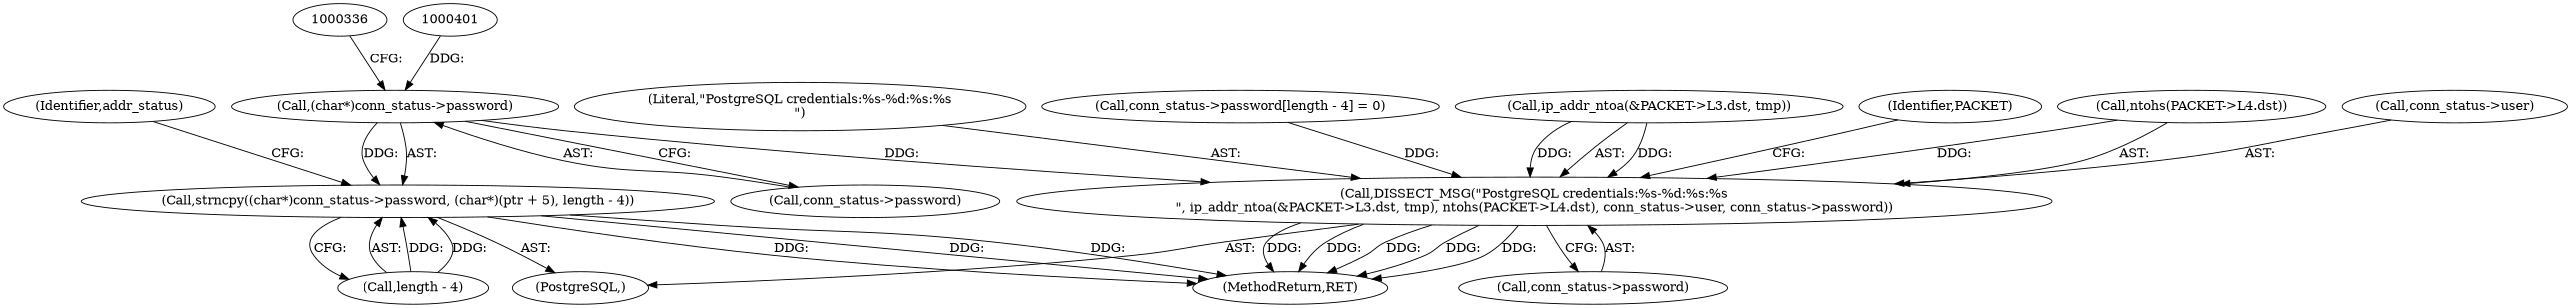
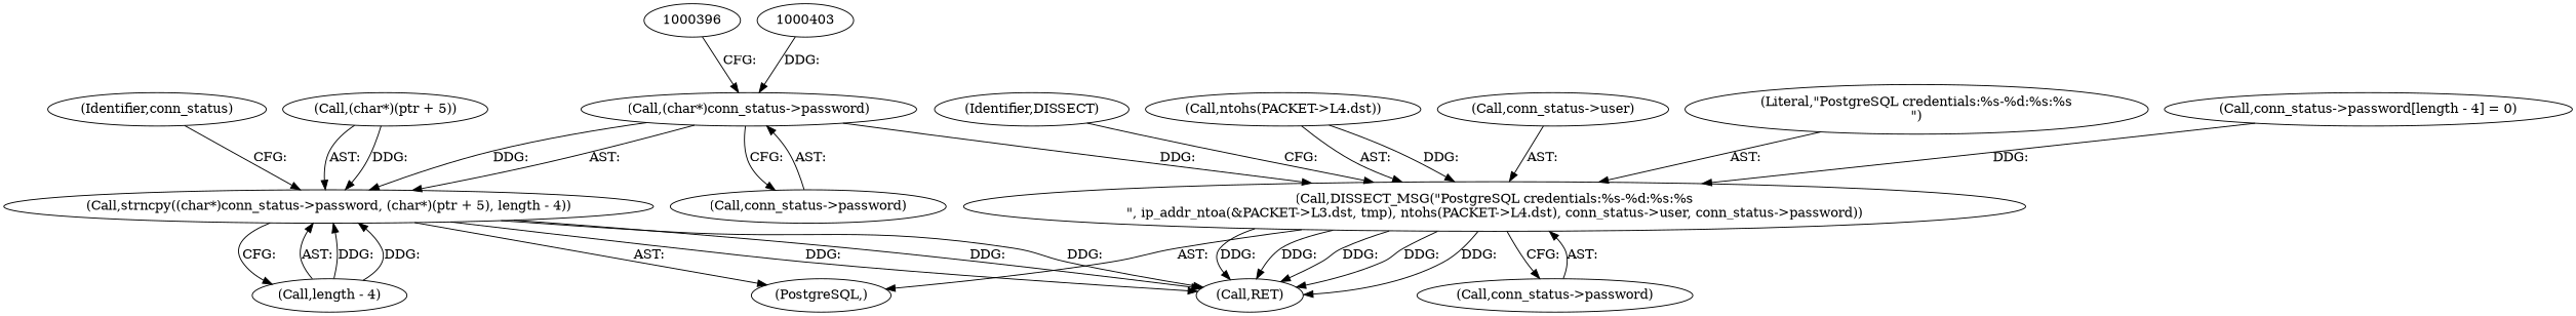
  digraph {
    n1 [label="(Call,(char*)conn_status->password)"]
    n2 [label="(Call,strncpy((char*)conn_status->password, (char*)(ptr + 5), length - 4))"]
    n3 [label="(Call,DISSECT_MSG(\"PostgreSQL credentials:%s-%d:%s:%s\n\", ip_addr_ntoa(&PACKET->L3.dst, tmp), ntohs(PACKET->L4.dst), conn_status->user, conn_status->password))"]
    n4 [label="(Call,conn_status->password)"]
    n5 [label="(PostgreSQL,)"]
    n6 [label="(Call,length - 4)"]
-   n7 [label="(MethodReturn,RET)"]
+   n7 [label="(Call,RET)"]
    n8 [label="(Call,conn_status->password)"]
-   n9 [label="(Identifier,addr_status)"]
-   n11 [label="(Identifier,PACKET)"]
+   n9 [label="(Identifier,conn_status)"]
+   n10 [label="(Call,(char*)(ptr + 5))"]
+   n11 [label="(Identifier,DISSECT)"]
    n12 [label="(Call,ntohs(PACKET->L4.dst))"]
    n13 [label="(Call,conn_status->user)"]
    n14 [label="(Literal,\"PostgreSQL credentials:%s-%d:%s:%s\n\")"]
    n15 [label="(Call,conn_status->password[length - 4] = 0)"]
-   n16 [label="(Call,ip_addr_ntoa(&PACKET->L3.dst, tmp))"]
-   1000396 [label=1000336]
-   1000401
+   1000396
+   1000401 [label=1000403]
    n1 -> n2 [label="AST: "]
    n1 -> n2 [label="DDG: "]
    n1 -> n3 [label="DDG: "]
    n1 -> n4 [label="CFG: "]
    n2 -> n5 [label="AST: "]
    n2 -> n6 [label="CFG: "]
    n2 -> n7 [label="DDG: "]
    n2 -> n7 [label="DDG: "]
    n2 -> n7 [label="DDG: "]
    n3 -> n5 [label="AST: "]
    n3 -> n7 [label="DDG: "]
    n3 -> n7 [label="DDG: "]
    n3 -> n7 [label="DDG: "]
    n3 -> n7 [label="DDG: "]
    n3 -> n7 [label="DDG: "]
    n3 -> n8 [label="CFG: "]
    n4 -> n1 [label="AST: "]
    n6 -> n2 [label="AST: "]
    n6 -> n2 [label="DDG: "]
    n6 -> n2 [label="DDG: "]
    n8 -> n3 [label="AST: "]
    n9 -> n2 [label="CFG: "]
+   n10 -> n2 [label="AST: "]
+   n10 -> n2 [label="DDG: "]
    n11 -> n3 [label="CFG: "]
    n12 -> n3 [label="AST: "]
    n12 -> n3 [label="DDG: "]
    n13 -> n3 [label="AST: "]
    n14 -> n3 [label="AST: "]
    n15 -> n3 [label="DDG: "]
-   n16 -> n3 [label="AST: "]
-   n16 -> n3 [label="DDG: "]
-   n16 -> n3 [label="DDG: "]
    1000396 -> n1 [label="CFG: "]
    1000401 -> n1 [label="DDG: "]
  }
